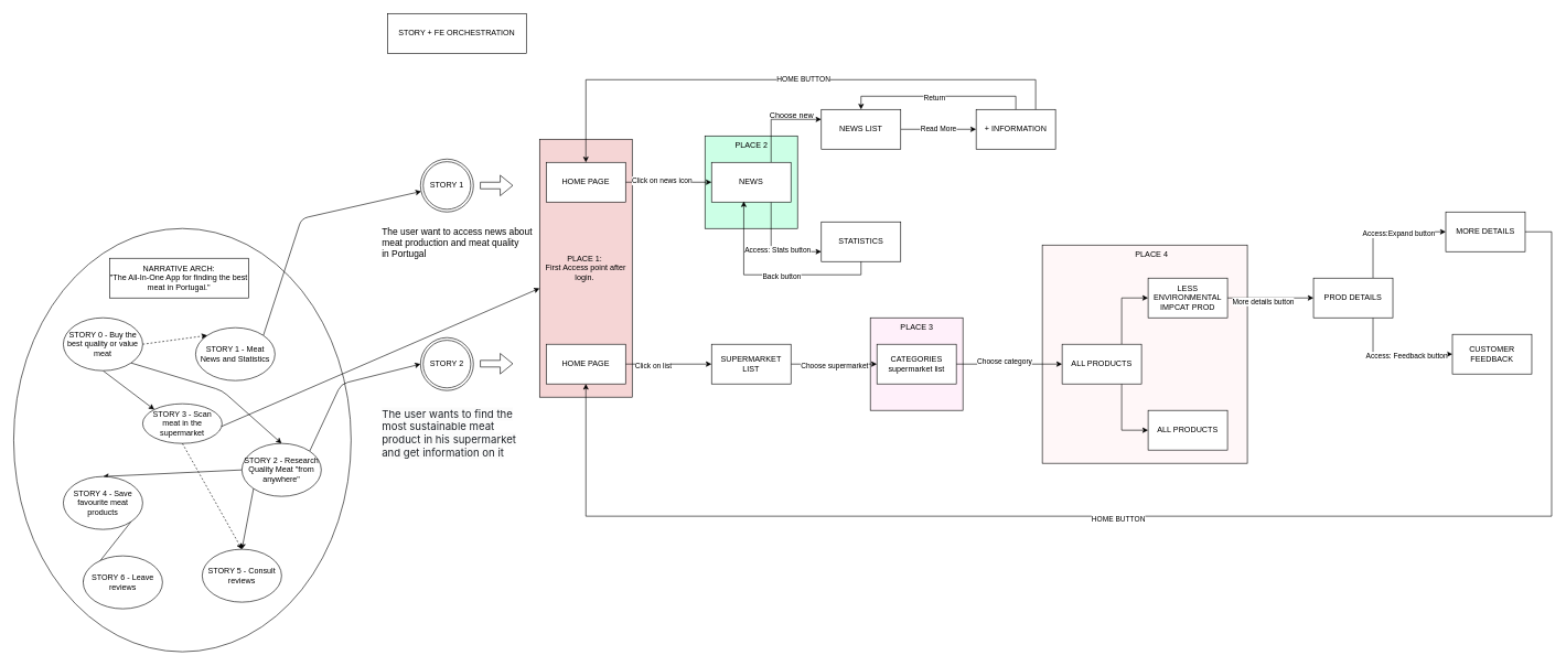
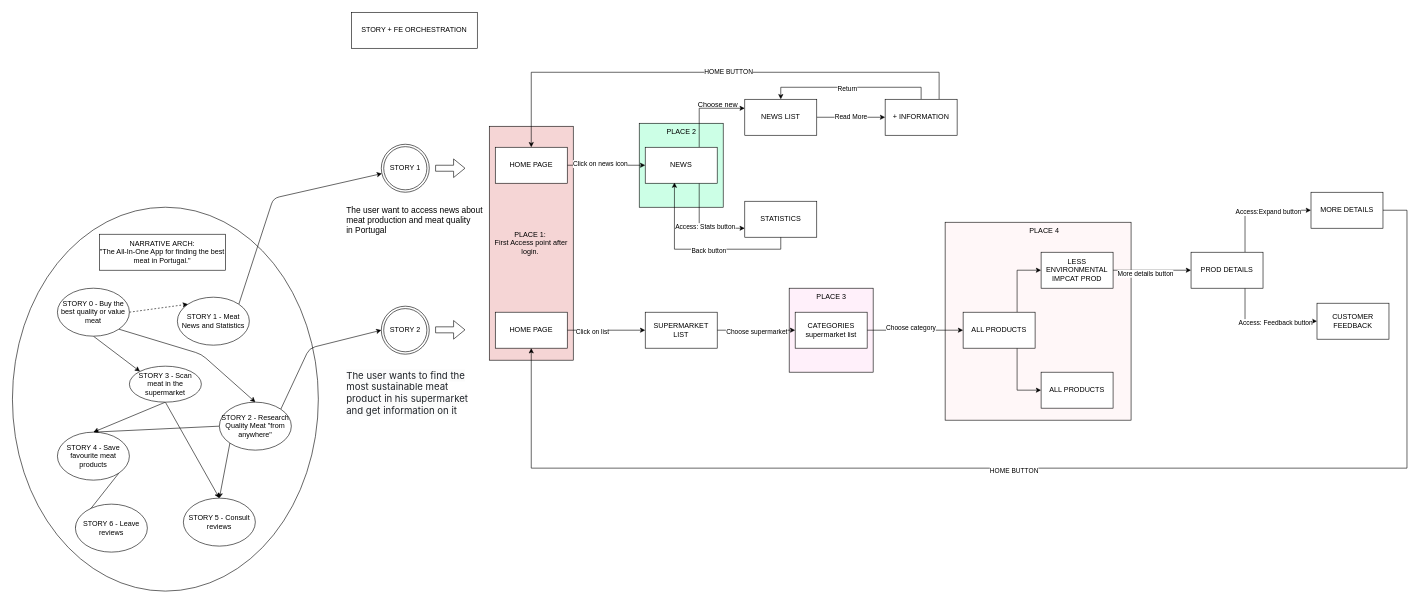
  <mxCell id="0" />
  <mxCell id="1" parent="0" />
  <mxCell id="2" value="" style="ellipse;whiteSpace=wrap;html=1;strokeColor=default;fillStyle=hatch;" vertex="1" parent="1"><mxGeometry x="20" y="345" width="510" height="640" as="geometry" /></mxCell>
  <mxCell id="3" value="" style="rounded=0;whiteSpace=wrap;html=1;fillColor=#FFF7F8;" parent="1" vertex="1"><mxGeometry x="1575" y="370" width="310" height="330" as="geometry" /></mxCell>
  <mxCell id="4" value="" style="rounded=0;whiteSpace=wrap;html=1;fillColor=#FFF0FA;" parent="1" vertex="1"><mxGeometry x="1315" y="480" width="140" height="140" as="geometry" /></mxCell>
  <mxCell id="5" value="" style="rounded=0;whiteSpace=wrap;html=1;fillColor=#CCFFE6;" parent="1" vertex="1"><mxGeometry x="1065" y="205" width="140" height="140" as="geometry" /></mxCell>
  <mxCell id="6" value="PLACE 1:&amp;nbsp;&lt;div&gt;First Access point after login.&amp;nbsp;&lt;/div&gt;" style="rounded=0;whiteSpace=wrap;html=1;fillColor=#F5D5D5;" parent="1" vertex="1"><mxGeometry x="815" y="210" width="140" height="390" as="geometry" /></mxCell>
  <mxCell id="7" value="STORY 1" style="ellipse;shape=doubleEllipse;whiteSpace=wrap;html=1;aspect=fixed;" parent="1" vertex="1"><mxGeometry x="635" y="240" width="80" height="80" as="geometry" /></mxCell>
  <mxCell id="8" value="STORY 2" style="ellipse;shape=doubleEllipse;whiteSpace=wrap;html=1;aspect=fixed;" parent="1" vertex="1"><mxGeometry x="635" y="510" width="80" height="80" as="geometry" /></mxCell>
  <mxCell id="9" value="" style="shape=flexArrow;endArrow=classic;html=1;rounded=0;" parent="1" edge="1"><mxGeometry width="50" height="50" relative="1" as="geometry"><mxPoint x="725" y="280" as="sourcePoint" /><mxPoint x="775" y="280" as="targetPoint" /></mxGeometry></mxCell>
  <mxCell id="10" style="edgeStyle=orthogonalEdgeStyle;rounded=0;orthogonalLoop=1;jettySize=auto;html=1;exitX=0.75;exitY=0;exitDx=0;exitDy=0;entryX=0;entryY=0.25;entryDx=0;entryDy=0;" parent="1" source="13" target="15" edge="1"><mxGeometry relative="1" as="geometry" /></mxCell>
  <mxCell id="11" style="edgeStyle=orthogonalEdgeStyle;rounded=0;orthogonalLoop=1;jettySize=auto;html=1;exitX=0.75;exitY=1;exitDx=0;exitDy=0;entryX=0;entryY=0.75;entryDx=0;entryDy=0;" parent="1" source="13" target="16" edge="1"><mxGeometry relative="1" as="geometry" /></mxCell>
  <mxCell id="12" value="Access: Stats button" style="edgeLabel;html=1;align=center;verticalAlign=middle;resizable=0;points=[];" parent="11" vertex="1" connectable="0"><mxGeometry x="0.116" y="3" relative="1" as="geometry"><mxPoint as="offset" /></mxGeometry></mxCell>
  <mxCell id="13" value="NEWS" style="rounded=0;whiteSpace=wrap;html=1;" parent="1" vertex="1"><mxGeometry x="1075" y="245" width="120" height="60" as="geometry" /></mxCell>
  <mxCell id="14" value="Read More" style="edgeStyle=orthogonalEdgeStyle;rounded=0;orthogonalLoop=1;jettySize=auto;html=1;exitX=1;exitY=0.5;exitDx=0;exitDy=0;entryX=0;entryY=0.5;entryDx=0;entryDy=0;" parent="1" source="15" target="28" edge="1"><mxGeometry relative="1" as="geometry" /></mxCell>
  <mxCell id="15" value="NEWS LIST" style="rounded=0;whiteSpace=wrap;html=1;" parent="1" vertex="1"><mxGeometry x="1241" y="165" width="120" height="60" as="geometry" /></mxCell>
  <mxCell id="16" value="STATISTICS" style="rounded=0;whiteSpace=wrap;html=1;" parent="1" vertex="1"><mxGeometry x="1241" y="335" width="120" height="60" as="geometry" /></mxCell>
  <mxCell id="17" style="edgeStyle=orthogonalEdgeStyle;rounded=0;orthogonalLoop=1;jettySize=auto;html=1;exitX=1;exitY=0.5;exitDx=0;exitDy=0;" parent="1" source="19" target="13" edge="1"><mxGeometry relative="1" as="geometry" /></mxCell>
  <mxCell id="18" value="Click on news icon" style="edgeLabel;html=1;align=center;verticalAlign=middle;resizable=0;points=[];" parent="17" vertex="1" connectable="0"><mxGeometry x="-0.188" y="3" relative="1" as="geometry"><mxPoint x="1" as="offset" /></mxGeometry></mxCell>
  <mxCell id="19" value="HOME PAGE" style="rounded=0;whiteSpace=wrap;html=1;" parent="1" vertex="1"><mxGeometry x="825" y="245" width="120" height="60" as="geometry" /></mxCell>
  <mxCell id="20" style="edgeStyle=orthogonalEdgeStyle;rounded=0;orthogonalLoop=1;jettySize=auto;html=1;exitX=1;exitY=0.5;exitDx=0;exitDy=0;entryX=0;entryY=0.5;entryDx=0;entryDy=0;" parent="1" source="22" target="35" edge="1"><mxGeometry relative="1" as="geometry" /></mxCell>
  <mxCell id="21" value="Click on list" style="edgeLabel;html=1;align=center;verticalAlign=middle;resizable=0;points=[];" parent="20" vertex="1" connectable="0"><mxGeometry x="-0.369" y="-2" relative="1" as="geometry"><mxPoint as="offset" /></mxGeometry></mxCell>
  <mxCell id="22" value="HOME PAGE" style="rounded=0;whiteSpace=wrap;html=1;" parent="1" vertex="1"><mxGeometry x="825" y="520" width="120" height="60" as="geometry" /></mxCell>
  <mxCell id="23" value="" style="shape=flexArrow;endArrow=classic;html=1;rounded=0;" parent="1" edge="1"><mxGeometry width="50" height="50" relative="1" as="geometry"><mxPoint x="725" y="549.41" as="sourcePoint" /><mxPoint x="775" y="549.41" as="targetPoint" /></mxGeometry></mxCell>
  <mxCell id="24" style="edgeStyle=orthogonalEdgeStyle;rounded=0;orthogonalLoop=1;jettySize=auto;html=1;exitX=0.5;exitY=0;exitDx=0;exitDy=0;entryX=0.5;entryY=0;entryDx=0;entryDy=0;" parent="1" source="28" target="15" edge="1"><mxGeometry relative="1" as="geometry" /></mxCell>
  <mxCell id="25" value="Return" style="edgeLabel;html=1;align=center;verticalAlign=middle;resizable=0;points=[];" parent="24" vertex="1" connectable="0"><mxGeometry x="0.051" y="1" relative="1" as="geometry"><mxPoint as="offset" /></mxGeometry></mxCell>
  <mxCell id="26" style="edgeStyle=orthogonalEdgeStyle;rounded=0;orthogonalLoop=1;jettySize=auto;html=1;exitX=0.75;exitY=0;exitDx=0;exitDy=0;entryX=0.5;entryY=0;entryDx=0;entryDy=0;" parent="1" source="28" target="19" edge="1"><mxGeometry relative="1" as="geometry"><Array as="points"><mxPoint x="1565" y="120" /><mxPoint x="885" y="120" /></Array></mxGeometry></mxCell>
  <mxCell id="27" value="HOME BUTTON" style="edgeLabel;html=1;align=center;verticalAlign=middle;resizable=0;points=[];" parent="26" vertex="1" connectable="0"><mxGeometry x="-0.068" y="-2" relative="1" as="geometry"><mxPoint x="-1" as="offset" /></mxGeometry></mxCell>
  <mxCell id="28" value="+ INFORMATION" style="rounded=0;whiteSpace=wrap;html=1;" parent="1" vertex="1"><mxGeometry x="1475" y="165" width="120" height="60" as="geometry" /></mxCell>
  <mxCell id="29" value="PLACE 2" style="text;html=1;align=center;verticalAlign=middle;resizable=0;points=[];autosize=1;strokeColor=none;fillColor=none;" parent="1" vertex="1"><mxGeometry x="1100" y="205" width="70" height="30" as="geometry" /></mxCell>
  <mxCell id="30" value="Choose new" style="text;html=1;align=center;verticalAlign=middle;resizable=0;points=[];autosize=1;strokeColor=none;fillColor=none;" parent="1" vertex="1"><mxGeometry x="1151" y="160" width="90" height="30" as="geometry" /></mxCell>
  <mxCell id="31" style="edgeStyle=orthogonalEdgeStyle;rounded=0;orthogonalLoop=1;jettySize=auto;html=1;exitX=0.5;exitY=1;exitDx=0;exitDy=0;entryX=0.406;entryY=0.981;entryDx=0;entryDy=0;entryPerimeter=0;" parent="1" source="16" target="13" edge="1"><mxGeometry relative="1" as="geometry" /></mxCell>
  <mxCell id="32" value="Back button" style="edgeLabel;html=1;align=center;verticalAlign=middle;resizable=0;points=[];" parent="31" vertex="1" connectable="0"><mxGeometry x="-0.086" y="1" relative="1" as="geometry"><mxPoint as="offset" /></mxGeometry></mxCell>
  <mxCell id="33" style="edgeStyle=orthogonalEdgeStyle;rounded=0;orthogonalLoop=1;jettySize=auto;html=1;exitX=1;exitY=0.5;exitDx=0;exitDy=0;" parent="1" source="35" target="38" edge="1"><mxGeometry relative="1" as="geometry" /></mxCell>
  <mxCell id="34" value="Choose supermarket" style="edgeLabel;html=1;align=center;verticalAlign=middle;resizable=0;points=[];" parent="33" vertex="1" connectable="0"><mxGeometry x="0.0" y="-2" relative="1" as="geometry"><mxPoint as="offset" /></mxGeometry></mxCell>
  <mxCell id="35" value="SUPERMARKET LIST" style="rounded=0;whiteSpace=wrap;html=1;" parent="1" vertex="1"><mxGeometry x="1075" y="520" width="120" height="60" as="geometry" /></mxCell>
  <mxCell id="36" style="edgeStyle=orthogonalEdgeStyle;rounded=0;orthogonalLoop=1;jettySize=auto;html=1;exitX=1;exitY=0.5;exitDx=0;exitDy=0;entryX=0;entryY=0.5;entryDx=0;entryDy=0;" parent="1" source="38" target="43" edge="1"><mxGeometry relative="1" as="geometry" /></mxCell>
  <mxCell id="37" value="Choose category" style="edgeLabel;html=1;align=center;verticalAlign=middle;resizable=0;points=[];" parent="36" vertex="1" connectable="0"><mxGeometry x="-0.095" y="4" relative="1" as="geometry"><mxPoint as="offset" /></mxGeometry></mxCell>
  <mxCell id="38" value="CATEGORIES&lt;div&gt;supermarket list&lt;/div&gt;" style="rounded=0;whiteSpace=wrap;html=1;" parent="1" vertex="1"><mxGeometry x="1325" y="520" width="120" height="60" as="geometry" /></mxCell>
  <mxCell id="39" value="PLACE 3" style="text;html=1;align=center;verticalAlign=middle;resizable=0;points=[];autosize=1;strokeColor=none;fillColor=none;" parent="1" vertex="1"><mxGeometry x="1350" y="480" width="70" height="30" as="geometry" /></mxCell>
  <mxCell id="40" style="edgeStyle=orthogonalEdgeStyle;rounded=0;orthogonalLoop=1;jettySize=auto;html=1;exitX=0.75;exitY=0;exitDx=0;exitDy=0;entryX=0;entryY=0.5;entryDx=0;entryDy=0;" parent="1" source="43" target="47" edge="1"><mxGeometry relative="1" as="geometry" /></mxCell>
  <mxCell id="41" value="&lt;div&gt;&lt;br&gt;&lt;/div&gt;&lt;div&gt;&lt;br&gt;&lt;/div&gt;" style="edgeLabel;html=1;align=center;verticalAlign=middle;resizable=0;points=[];" parent="40" vertex="1" connectable="0"><mxGeometry x="-0.385" y="3" relative="1" as="geometry"><mxPoint as="offset" /></mxGeometry></mxCell>
  <mxCell id="42" style="edgeStyle=orthogonalEdgeStyle;rounded=0;orthogonalLoop=1;jettySize=auto;html=1;exitX=0.75;exitY=1;exitDx=0;exitDy=0;entryX=0;entryY=0.5;entryDx=0;entryDy=0;" parent="1" source="43" target="48" edge="1"><mxGeometry relative="1" as="geometry" /></mxCell>
  <mxCell id="43" value="ALL PRODUCTS" style="rounded=0;whiteSpace=wrap;html=1;" parent="1" vertex="1"><mxGeometry x="1605" y="520" width="120" height="60" as="geometry" /></mxCell>
  <mxCell id="44" style="edgeStyle=orthogonalEdgeStyle;rounded=0;orthogonalLoop=1;jettySize=auto;html=1;exitX=0.5;exitY=1;exitDx=0;exitDy=0;" parent="1" source="43" target="43" edge="1"><mxGeometry relative="1" as="geometry" /></mxCell>
  <mxCell id="45" style="edgeStyle=orthogonalEdgeStyle;rounded=0;orthogonalLoop=1;jettySize=auto;html=1;exitX=1;exitY=0.5;exitDx=0;exitDy=0;entryX=0;entryY=0.5;entryDx=0;entryDy=0;" parent="1" source="47" target="54" edge="1"><mxGeometry relative="1" as="geometry" /></mxCell>
  <mxCell id="46" value="More details button" style="edgeLabel;html=1;align=center;verticalAlign=middle;resizable=0;points=[];" parent="45" vertex="1" connectable="0"><mxGeometry x="-0.188" y="-5" relative="1" as="geometry"><mxPoint as="offset" /></mxGeometry></mxCell>
  <mxCell id="47" value="LESS ENVIRONMENTAL IMPCAT PROD" style="rounded=0;whiteSpace=wrap;html=1;" parent="1" vertex="1"><mxGeometry x="1735" y="420" width="120" height="60" as="geometry" /></mxCell>
  <mxCell id="48" value="ALL PRODUCTS" style="rounded=0;whiteSpace=wrap;html=1;" parent="1" vertex="1"><mxGeometry x="1735" y="620" width="120" height="60" as="geometry" /></mxCell>
  <mxCell id="49" value="PLACE 4" style="text;html=1;align=center;verticalAlign=middle;resizable=0;points=[];autosize=1;strokeColor=none;fillColor=none;" parent="1" vertex="1"><mxGeometry x="1705" y="370" width="70" height="30" as="geometry" /></mxCell>
  <mxCell id="50" style="edgeStyle=orthogonalEdgeStyle;rounded=0;orthogonalLoop=1;jettySize=auto;html=1;exitX=0.75;exitY=0;exitDx=0;exitDy=0;entryX=0;entryY=0.5;entryDx=0;entryDy=0;" parent="1" source="54" target="57" edge="1"><mxGeometry relative="1" as="geometry" /></mxCell>
  <mxCell id="51" value="Access:Expand button" style="edgeLabel;html=1;align=center;verticalAlign=middle;resizable=0;points=[];" parent="50" vertex="1" connectable="0"><mxGeometry x="0.2" y="-2" relative="1" as="geometry"><mxPoint as="offset" /></mxGeometry></mxCell>
  <mxCell id="52" style="edgeStyle=orthogonalEdgeStyle;rounded=0;orthogonalLoop=1;jettySize=auto;html=1;exitX=0.75;exitY=1;exitDx=0;exitDy=0;entryX=0;entryY=0.5;entryDx=0;entryDy=0;" parent="1" source="54" target="58" edge="1"><mxGeometry relative="1" as="geometry" /></mxCell>
  <mxCell id="53" value="Access: Feedback button" style="edgeLabel;html=1;align=center;verticalAlign=middle;resizable=0;points=[];" parent="52" vertex="1" connectable="0"><mxGeometry x="0.204" y="-2" relative="1" as="geometry"><mxPoint as="offset" /></mxGeometry></mxCell>
  <mxCell id="54" value="PROD DETAILS" style="rounded=0;whiteSpace=wrap;html=1;" parent="1" vertex="1"><mxGeometry x="1985" y="420" width="120" height="60" as="geometry" /></mxCell>
  <mxCell id="55" style="edgeStyle=orthogonalEdgeStyle;rounded=0;orthogonalLoop=1;jettySize=auto;html=1;exitX=1;exitY=0.5;exitDx=0;exitDy=0;entryX=0.5;entryY=1;entryDx=0;entryDy=0;" parent="1" source="57" target="22" edge="1"><mxGeometry relative="1" as="geometry"><Array as="points"><mxPoint x="2345" y="350" /><mxPoint x="2345" y="780" /><mxPoint x="885" y="780" /></Array></mxGeometry></mxCell>
  <mxCell id="56" value="HOME BUTTON" style="edgeLabel;html=1;align=center;verticalAlign=middle;resizable=0;points=[];" parent="55" vertex="1" connectable="0"><mxGeometry x="0.057" y="3" relative="1" as="geometry"><mxPoint as="offset" /></mxGeometry></mxCell>
  <mxCell id="57" value="MORE DETAILS" style="rounded=0;whiteSpace=wrap;html=1;" parent="1" vertex="1"><mxGeometry x="2185" y="320" width="120" height="60" as="geometry" /></mxCell>
  <mxCell id="58" value="CUSTOMER FEEDBACK" style="rounded=0;whiteSpace=wrap;html=1;" parent="1" vertex="1"><mxGeometry x="2195" y="505" width="120" height="60" as="geometry" /></mxCell>
  <mxCell id="59" value="&lt;span style=&quot;caret-color: rgb(31, 35, 40); color: rgb(31, 35, 40); font-family: -apple-system, BlinkMacSystemFont, &amp;quot;Segoe UI&amp;quot;, &amp;quot;Noto Sans&amp;quot;, Helvetica, Arial, sans-serif, &amp;quot;Apple Color Emoji&amp;quot;, &amp;quot;Segoe UI Emoji&amp;quot;; font-size: 16px; font-style: normal; font-variant-caps: normal; font-weight: 400; letter-spacing: normal; orphans: auto; text-align: left; text-indent: 0px; text-transform: none; white-space: normal; widows: auto; word-spacing: 0px; -webkit-text-size-adjust: auto; -webkit-text-stroke-width: 0px; background-color: rgb(251, 251, 251); text-decoration: none; display: inline !important; float: none;&quot;&gt;The user wants to find the most sustainable meat product in his supermarket and get information on it&lt;/span&gt;" style="text;whiteSpace=wrap;html=1;" parent="1" vertex="1"><mxGeometry x="575" y="610" width="230" height="60" as="geometry" /></mxCell>
  <mxCell id="60" style="edgeStyle=orthogonalEdgeStyle;rounded=0;orthogonalLoop=1;jettySize=auto;html=1;exitX=0.5;exitY=1;exitDx=0;exitDy=0;" parent="1" edge="1"><mxGeometry relative="1" as="geometry"><mxPoint x="665" y="380" as="sourcePoint" /><mxPoint x="665" y="380" as="targetPoint" /></mxGeometry></mxCell>
  <mxCell id="61" value="&lt;div style=&quot;font-size: 12.0px; white-space: nowrap;&quot;&gt;&lt;span style=&quot;font-size: 14px;&quot;&gt;The user want to access news about&lt;/span&gt;&lt;/div&gt;&lt;div style=&quot;font-size: 12.0px; white-space: nowrap;&quot;&gt;&lt;span style=&quot;font-size: 14px;&quot;&gt;meat production&amp;nbsp;&lt;/span&gt;&lt;span style=&quot;font-size: 14px;&quot;&gt;and meat quality&amp;nbsp;&lt;/span&gt;&lt;/div&gt;&lt;div style=&quot;font-size: 12.0px; white-space: nowrap;&quot;&gt;&lt;span style=&quot;font-size: 14px;&quot;&gt;in Portugal&lt;/span&gt;&lt;/div&gt;" style="text;whiteSpace=wrap;html=1;" parent="1" vertex="1"><mxGeometry x="575" y="335" width="230" height="60" as="geometry" /></mxCell>
  <mxCell id="62" value="STORY + FE ORCHESTRATION" style="whiteSpace=wrap;html=1;" parent="1" vertex="1"><mxGeometry x="585" y="20" width="210" height="60" as="geometry" /></mxCell>
  <mxCell id="63" style="edgeStyle=none;html=1;exitX=1;exitY=0;exitDx=0;exitDy=0;entryX=0;entryY=0.5;entryDx=0;entryDy=0;" edge="1" parent="1" source="66" target="8"><mxGeometry relative="1" as="geometry"><Array as="points"><mxPoint x="515" y="580" /></Array></mxGeometry></mxCell>
  <mxCell id="64" style="edgeStyle=none;html=1;exitX=0;exitY=0.5;exitDx=0;exitDy=0;entryX=0.5;entryY=0;entryDx=0;entryDy=0;" edge="1" parent="1" source="66" target="74"><mxGeometry relative="1" as="geometry" /></mxCell>
  <mxCell id="65" style="edgeStyle=none;html=1;exitX=0;exitY=1;exitDx=0;exitDy=0;entryX=0.5;entryY=0;entryDx=0;entryDy=0;" edge="1" parent="1" source="66" target="75"><mxGeometry relative="1" as="geometry" /></mxCell>
  <mxCell id="66" value="STORY 2 - Research Quality Meat &quot;from anywhere&quot;" style="ellipse;whiteSpace=wrap;html=1;" vertex="1" parent="1"><mxGeometry x="365" y="670" width="120" height="80" as="geometry" /></mxCell>
  <mxCell id="67" value="NARRATIVE&amp;nbsp;ARCH:&lt;br&gt;&quot;The All-In-One App for finding the best meat in Portugal.&quot;" style="whiteSpace=wrap;html=1;" vertex="1" parent="1"><mxGeometry x="165" y="390" width="210" height="60" as="geometry" /></mxCell>
  <mxCell id="68" style="edgeStyle=none;html=1;exitX=1;exitY=0;exitDx=0;exitDy=0;" edge="1" parent="1" source="69" target="7"><mxGeometry relative="1" as="geometry"><Array as="points"><mxPoint x="455" y="330" /></Array></mxGeometry></mxCell>
  <mxCell id="69" value="STORY 1 - Meat News and Statistics" style="ellipse;whiteSpace=wrap;html=1;" vertex="1" parent="1"><mxGeometry x="295" y="495" width="120" height="80" as="geometry" /></mxCell>
- <mxCell id="70" style="edgeStyle=none;html=1;exitX=0.5;exitY=1;exitDx=0;exitDy=0;" edge="1" parent="1" source="72" target="6"><mxGeometry relative="1" as="geometry" /></mxCell>
- <mxCell id="71" style="edgeStyle=none;html=1;exitX=0.5;exitY=1;exitDx=0;exitDy=0;entryX=0.5;entryY=0;entryDx=0;entryDy=0;dashed=1;" edge="1" parent="1" source="72" target="75"><mxGeometry relative="1" as="geometry" /></mxCell>
+ <mxCell id="70" style="edgeStyle=none;html=1;exitX=0.5;exitY=1;exitDx=0;exitDy=0;entryX=0.5;entryY=0;entryDx=0;entryDy=0;" edge="1" parent="1" source="72" target="74"><mxGeometry relative="1" as="geometry" /></mxCell>
+ <mxCell id="71" style="edgeStyle=none;html=1;exitX=0.5;exitY=1;exitDx=0;exitDy=0;entryX=0.5;entryY=0;entryDx=0;entryDy=0;" edge="1" parent="1" source="72" target="75"><mxGeometry relative="1" as="geometry" /></mxCell>
  <mxCell id="72" value="STORY 3 - Scan meat in the supermarket" style="ellipse;whiteSpace=wrap;html=1;" vertex="1" parent="1"><mxGeometry x="215" y="610" width="120" height="60" as="geometry" /></mxCell>
  <mxCell id="73" style="edgeStyle=none;html=1;exitX=1;exitY=1;exitDx=0;exitDy=0;entryX=0;entryY=0.5;entryDx=0;entryDy=0;" edge="1" parent="1" source="74" target="76"><mxGeometry relative="1" as="geometry" /></mxCell>
  <mxCell id="74" value="STORY 4 - Save favourite meat products" style="ellipse;whiteSpace=wrap;html=1;" vertex="1" parent="1"><mxGeometry x="95" y="720" width="120" height="80" as="geometry" /></mxCell>
  <mxCell id="75" value="STORY 5 - Consult reviews" style="ellipse;whiteSpace=wrap;html=1;" vertex="1" parent="1"><mxGeometry x="305" y="830" width="120" height="80" as="geometry" /></mxCell>
  <mxCell id="76" value="STORY 6 - Leave reviews" style="ellipse;whiteSpace=wrap;html=1;" vertex="1" parent="1"><mxGeometry x="125" y="840" width="120" height="80" as="geometry" /></mxCell>
  <mxCell id="77" style="edgeStyle=none;html=1;exitX=1;exitY=0.5;exitDx=0;exitDy=0;entryX=0;entryY=0;entryDx=0;entryDy=0;dashed=1;" edge="1" parent="1" source="80" target="69"><mxGeometry relative="1" as="geometry" /></mxCell>
  <mxCell id="78" style="edgeStyle=none;html=1;exitX=1;exitY=1;exitDx=0;exitDy=0;entryX=0.5;entryY=0;entryDx=0;entryDy=0;" edge="1" parent="1" source="80" target="66"><mxGeometry relative="1" as="geometry"><Array as="points"><mxPoint x="335" y="590" /></Array></mxGeometry></mxCell>
  <mxCell id="79" style="edgeStyle=none;html=1;exitX=0.5;exitY=1;exitDx=0;exitDy=0;entryX=0;entryY=0;entryDx=0;entryDy=0;" edge="1" parent="1" source="80" target="72"><mxGeometry relative="1" as="geometry" /></mxCell>
  <mxCell id="80" value="STORY 0 - Buy the best quality or value meat" style="ellipse;whiteSpace=wrap;html=1;" vertex="1" parent="1"><mxGeometry x="95" y="480" width="120" height="80" as="geometry" /></mxCell>
